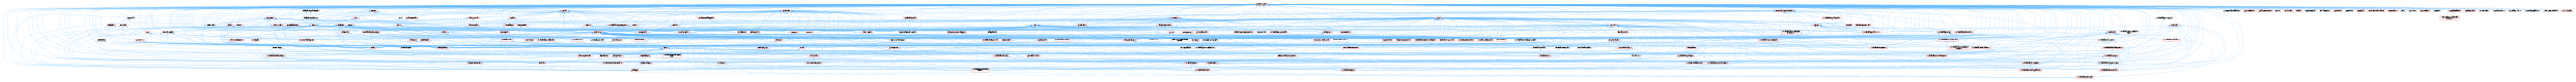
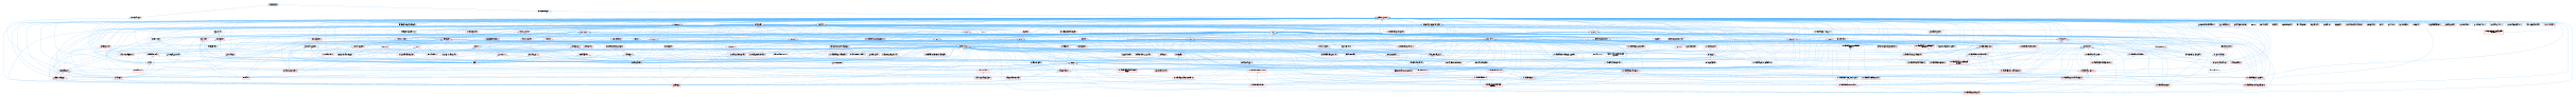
  digraph {
    node [color=red fillcolor="#FFF0F0" fontname=Helvetica fontsize=10 shape=box style=filled]
    edge [color=steelblue1 dir=back fontname=Helvetica fontsize=10 labelfontname=Helvetica labelfontsize=10 style=solid]
    n1 [color=gray40 fillcolor=grey60 fontcolor=black height=0.2 label="IsTString.h" width=0.4]
+   n2 [color=grey40 fillcolor=white height=0.2 label="FormatStringSan.h" width=0.4]
    n3 [color=grey40 fillcolor=white height=0.2 label="StringOverload.h" width=0.4]
    n4 [height=0.2 label="AssertionMacros.h" width=0.4]
    n5 [height=0.2 label="LogMacros.h" width=0.4]
    n6 [height=0.2 label="SoftObjectPath.h" width=0.4]
    n7 [color=grey40 fillcolor=white height=0.2 label="AllocatorFixedSizeFreeList.h" width=0.4]
    n8 [height=0.2 label="AnalysisSession.h" width=0.4]
    n9 [color=grey40 fillcolor=white height=0.2 label="AnimStateAliasNode.h" width=0.4]
    n10 [height=0.2 label="ApplePlatformString.h" width=0.4]
    n11 [height=0.2 label="Archive.h" width=0.4]
    n12 [height=0.2 label="ArchiveMD5.h" width=0.4]
    n13 [height=0.2 label="Array.h" width=0.4]
    n14 [height=0.2 label="ArrayView.h" width=0.4]
    n15 [height=0.2 label="AssetData.h" width=0.4]
    n16 [height=0.2 label="AsyncLoading2.h" width=0.4]
    n17 [height=0.2 label="AttributesRuntime.h" width=0.4]
    n18 [color=grey40 fillcolor=white height=0.2 label="ConvexHull2.h" width=0.4]
    n19 [height=0.2 label="Core.h" width=0.4]
    n20 [height=0.2 label="CoreSharedPCH.h" width=0.4]
    n21 [height=0.2 label="CurveEditor.h" width=0.4]
    n22 [height=0.2 label="DynamicMesh3.h" width=0.4]
    n23 [height=0.2 label="ConvexDecomposition3.h" width=0.4]
    n24 [height=0.2 label="DynamicMeshOverlay.h" width=0.4]
    n25 [color=grey40 fillcolor=white height=0.2 label="MeshIndexUtil.h" width=0.4]
    n26 [height=0.2 label="MeshTangents.h" width=0.4]
    n27 [height=0.2 label="EdGraphSchema_K2_Actions.h" width=0.4]
    n28 [height=0.2 label="FindReferencersArchive.h" width=0.4]
    n29 [height=0.2 label="GenericOctree.h" width=0.4]
    n30 [color=grey40 fillcolor=white height=0.2 label="GraphConvert.h" width=0.4]
    n31 [height=0.2 label="Histogram.h" width=0.4]
    n32 [color=grey40 fillcolor=white height=0.2 label="IPlatformFileManagedStorage\lWrapper.h" width=0.4]
    n33 [height=0.2 label="IoDispatcher.h" width=0.4]
    n34 [height=0.2 label="Linker.h" width=0.4]
    n35 [height=0.2 label="LinkerLoad.h" width=0.4]
    n36 [height=0.2 label="MappedName.h" width=0.4]
    n37 [height=0.2 label="MarchingCubes.h" width=0.4]
    n38 [height=0.2 label="MeshAttributeArray.h" width=0.4]
    n39 [height=0.2 label="MeshDescription.h" width=0.4]
    n40 [color=grey40 fillcolor=white height=0.2 label="MeshElementContainer.h" width=0.4]
    n41 [color=grey40 fillcolor=white height=0.2 label="MeshElementIndexer.h" width=0.4]
    n42 [height=0.2 label="MovieSceneActorReference\lSection.h" width=0.4]
    n43 [height=0.2 label="MovieSceneChannelData.h" width=0.4]
    n44 [height=0.2 label="MovieSceneIntegerChannel.h" width=0.4]
    n45 [height=0.2 label="MovieSceneChannelProxy.h" width=0.4]
    n46 [height=0.2 label="MovieSceneEntityFactory.h" width=0.4]
    n47 [height=0.2 label="MovieSceneEntityManager.h" width=0.4]
    n48 [height=0.2 label="MovieSceneComponentAccessors.h" width=0.4]
    n49 [height=0.2 label="MovieSceneEntitySystemGraphs.h" width=0.4]
    n50 [height=0.2 label="MovieSceneEntitySystemTypes.h" width=0.4]
    n51 [height=0.2 label="MovieScenePreAnimatedState\lStorage.h" width=0.4]
    n52 [height=0.2 label="MovieScenePropertyRegistry.h" width=0.4]
    n53 [height=0.2 label="MovieSceneEvaluationTree.h" width=0.4]
    n54 [height=0.2 label="MovieSceneInitialValueCache.h" width=0.4]
    n55 [height=0.2 label="MovieSceneObjectBindingID.h" width=0.4]
    n56 [height=0.2 label="MovieSceneSequence.h" width=0.4]
    n57 [height=0.2 label="MovieSceneSection.h" width=0.4]
    n58 [height=0.2 label="MovieSceneEvalTemplate.h" width=0.4]
    n59 [height=0.2 label="MovieSceneTrack.h" width=0.4]
    n60 [height=0.2 label="MovieSceneClipboard.h" width=0.4]
    n61 [height=0.2 label="MovieSceneTrackImplementation.h" width=0.4]
    n62 [height=0.2 label="ObservableArray.h" width=0.4]
    n63 [height=0.2 label="AssetBundleData.h" width=0.4]
    n64 [height=0.2 label="BitReader.h" width=0.4]
    n65 [height=0.2 label="CoreNet.h" width=0.4]
    n66 [height=0.2 label="BitWriter.h" width=0.4]
    n67 [height=0.2 label="BlueprintActionFilter.h" width=0.4]
    n68 [height=0.2 label="BlueprintEditorModes.h" width=0.4]
    n69 [height=0.2 label="Box2D.h" width=0.4]
    n70 [height=0.2 label="Class.h" width=0.4]
    n71 [height=0.2 label="GCObjectInfo.h" width=0.4]
    n72 [height=0.2 label="InteractiveTool.h" width=0.4]
    n73 [height=0.2 label="EdModeInteractiveToolsContext.h" width=0.4]
    n74 [height=0.2 label="InteractiveToolBuilder.h" width=0.4]
    n75 [height=0.2 label="LiveLinkTypes.h" width=0.4]
    n76 [height=0.2 label="LiveLinkFrameTranslator.h" width=0.4]
    n77 [height=0.2 label="MovieSceneBlendType.h" width=0.4]
    n78 [color=grey40 fillcolor=white height=0.2 label="MovieSceneBlendingAccumulator.h" width=0.4]
    n79 [height=0.2 label="MovieSceneExecutionTokens.h" width=0.4]
    n80 [height=0.2 label="MovieSceneSequenceInstance\lData.h" width=0.4]
    n81 [height=0.2 label="CoreMinimal.h" width=0.4]
    n82 [height=0.2 label="BulkData.h" width=0.4]
    n83 [color=grey40 fillcolor=white height=0.2 label="BulkDataReader.h" width=0.4]
    n84 [color=grey40 fillcolor=white height=0.2 label="MovieSceneAccumulatedBlend.h" width=0.4]
    n85 [height=0.2 label="DynamicRenderScaling.h" width=0.4]
    n86 [height=0.2 label="DynamicallyTypedValue.h" width=0.4]
    n87 [color=grey40 fillcolor=white height=0.2 label="FleshCollectionUtility.h" width=0.4]
    n88 [height=0.2 label="GlobalShader.h" width=0.4]
    n89 [color=grey40 fillcolor=white height=0.2 label="CopyTextureShaders.h" width=0.4]
    n90 [color=grey40 fillcolor=white height=0.2 label="OneColorShader.h" width=0.4]
    n91 [height=0.2 label="HazardPointer.h" width=0.4]
    n92 [height=0.2 label="HierarchicalLogArchive.h" width=0.4]
    n93 [color=grey40 fillcolor=white height=0.2 label="ImaginaryBlueprintData.h" width=0.4]
    n94 [height=0.2 label="InputState.h" width=0.4]
    n95 [height=0.2 label="K2Node_AddComponent.h" width=0.4]
    n96 [height=0.2 label="K2Node_MakeContainer.h" width=0.4]
    n97 [height=0.2 label="K2Node_Switch.h" width=0.4]
    n98 [height=0.2 label="LiveLinkSourceFactory.h" width=0.4]
    n99 [height=0.2 label="MovieScenePlayback.h" width=0.4]
    n100 [height=0.2 label="MovieSceneSpawnRegister.h" width=0.4]
    n101 [color=grey40 fillcolor=white height=0.2 label="MovieSceneTimeWarping.h" width=0.4]
    n102 [height=0.2 label="MovieSceneSequenceTransform.h" width=0.4]
    n103 [height=0.2 label="NodeDependingOnEnumInterface.h" width=0.4]
    n104 [height=0.2 label="ObjectMemoryAnalyzer.h" width=0.4]
    n105 [height=0.2 label="ObjectResource.h" width=0.4]
    n106 [height=0.2 label="Change.h" width=0.4]
    n107 [height=0.2 label="CircularBuffer.h" width=0.4]
    n108 [height=0.2 label="ColliderMesh.h" width=0.4]
    n109 [height=0.2 label="Color.h" width=0.4]
    n110 [height=0.2 label="ColorSpace.h" width=0.4]
    n111 [height=0.2 label="DiffUtils.h" width=0.4]
    n112 [height=0.2 label="InterpCurve.h" width=0.4]
    n113 [color=grey40 fillcolor=white height=0.2 label="CompactBinaryPackage.h" width=0.4]
    n114 [height=0.2 label="EnumProperty.h" width=0.4]
    n115 [height=0.2 label="Field.h" width=0.4]
    n116 [height=0.2 label="FieldPath.h" width=0.4]
    n117 [height=0.2 label="GenericPlatformCrashContext.h" width=0.4]
    n118 [height=0.2 label="GenericPlatformDriver.h" width=0.4]
    n119 [height=0.2 label="GenericPlatformFile.h" width=0.4]
    n120 [height=0.2 label="AsyncFileHandle.h" width=0.4]
    n121 [color=grey40 fillcolor=white height=0.2 label="IPlatformFileCachedWrapper.h" width=0.4]
    n122 [height=0.2 label="IMovieScenePlaybackCapability.h" width=0.4]
    n123 [height=0.2 label="IndirectArray.h" width=0.4]
    n124 [height=0.2 label="ChunkedArray.h" width=0.4]
    n125 [height=0.2 label="InternationalizationMetadata.h" width=0.4]
    n126 [height=0.2 label="LockFreeList.h" width=0.4]
    n127 [height=0.2 label="LockFreeFixedSizeAllocator.h" width=0.4]
    n128 [height=0.2 label="MemStack.h" width=0.4]
    n129 [height=0.2 label="MemoryImage.h" width=0.4]
    n130 [height=0.2 label="ModuleManager.h" width=0.4]
    n131 [color=grey40 fillcolor=white height=0.2 label="MovieSceneAccumulatedBlend\lState.h" width=0.4]
    n132 [color=grey40 fillcolor=white height=0.2 label="MovieSceneCompiledDataManager.h" width=0.4]
    n133 [height=0.2 label="MovieScenePreAnimatedState\lExtension.h" width=0.4]
    n134 [color=grey40 fillcolor=white height=0.2 label="BitArchive.h" width=0.4]
    n135 [height=0.2 label="BitArray.h" width=0.4]
    n136 [height=0.2 label="MovieSceneBlenderSystem.h" width=0.4]
    n137 [height=0.2 label="MovieSceneEntityIDs.h" width=0.4]
    n138 [height=0.2 label="Blake3.h" width=0.4]
    n139 [height=0.2 label="IoHash.h" width=0.4]
    n140 [height=0.2 label="CompactBinary.h" width=0.4]
    n141 [height=0.2 label="MemoryHasher.h" width=0.4]
    n142 [height=0.2 label="BufferReader.h" width=0.4]
    n143 [color=grey40 fillcolor=white height=0.2 label="BufferWriter.h" width=0.4]
    n144 [height=0.2 label="Guid.h" width=0.4]
    n145 [height=0.2 label="MemoryArchive.h" width=0.4]
    n146 [height=0.2 label="MemoryWriter.h" width=0.4]
    n147 [height=0.2 label="Async.h" width=0.4]
    n148 [height=0.2 label="AsyncWork.h" width=0.4]
    n149 [color=grey40 fillcolor=white height=0.2 label="BigInt.h" width=0.4]
    n150 [height=0.2 label="Box.h" width=0.4]
    n151 [height=0.2 label="COMPointer.h" width=0.4]
    n152 [height=0.2 label="CString.h" width=0.4]
    n153 [height=0.2 label="Crc.h" width=0.4]
    n154 [color=grey40 fillcolor=white height=0.2 label="Fnv.h" width=0.4]
    n155 [height=0.2 label="ContainerAllocationPolicies.h" width=0.4]
    n156 [height=0.2 label="CurveEditorScreenSpace.h" width=0.4]
    n157 [height=0.2 label="Delegate.h" width=0.4]
    n158 [color=grey40 fillcolor=white height=0.2 label="DelegateFilter.h" width=0.4]
    n159 [color=grey40 height=0.2 label="IConsoleManager.h" width=0.4]
    n160 [color=grey40 fillcolor=white height=0.2 label="DelegateInstanceInterface.h" width=0.4]
    n161 [color=grey40 fillcolor=white height=0.2 label="DelegateInstancesImpl.h" width=0.4]
    n162 [height=0.2 label="Deque.h" width=0.4]
    n163 [color=grey40 fillcolor=white height=0.2 label="DiagnosticTable.h" width=0.4]
    n164 [height=0.2 label="Exec.h" width=0.4]
    n165 [height=0.2 label="FrameTime.h" width=0.4]
    n166 [height=0.2 label="MovieSceneTimeHelpers.h" width=0.4]
    n167 [height=0.2 label="Function.h" width=0.4]
    n168 [height=0.2 label="Future.h" width=0.4]
    n169 [color=grey40 height=0.2 label="Map.h" width=0.4]
    n170 [height=0.2 label="GeometryTypes.h" width=0.4]
    n171 [height=0.2 label="ObjectHandle.h" width=0.4]
    n172 [color=grey40 fillcolor=white height=0.2 label="GPUMessaging.h" width=0.4]
    n173 [height=0.2 label="GameTime.h" width=0.4]
    n174 [height=0.2 label="GarbageCollection.h" width=0.4]
    n175 [color=grey40 fillcolor=white height=0.2 label="GuardedInt.h" width=0.4]
    n176 [height=0.2 label="ICastable.h" width=0.4]
    n177 [color=grey40 fillcolor=white height=0.2 label="IMovieSceneTrackVirtualAPI.h" width=0.4]
    n178 [height=0.2 label="InlineValue.h" width=0.4]
    n179 [height=0.2 label="IntPoint.h" width=0.4]
    n180 [height=0.2 label="IntrusiveDoubleLinkedList.h" width=0.4]
    n181 [height=0.2 label="IoContainers.h" width=0.4]
    n182 [color=grey40 fillcolor=white height=0.2 label="LFSR.h" width=0.4]
    n183 [color=grey40 fillcolor=white height=0.2 label="LazyPrintf.h" width=0.4]
    n184 [height=0.2 label="LazySingleton.h" width=0.4]
    n185 [height=0.2 label="LinkedListBuilder.h" width=0.4]
    n186 [height=0.2 label="List.h" width=0.4]
    n187 [color=grey40 fillcolor=white height=0.2 label="LruCache.h" width=0.4]
    n188 [height=0.2 label="MTAccessDetector.h" width=0.4]
    n189 [height=0.2 label="MTTransactionallySafeAccess\lDetector.h" width=0.4]
    n190 [height=0.2 label="MacSemaphore.h" width=0.4]
    n191 [color=grey40 fillcolor=white height=0.2 label="MallocBinned2.h" width=0.4]
    n192 [color=grey40 fillcolor=white height=0.2 label="MallocPoisonProxy.h" width=0.4]
    n193 [color=grey40 fillcolor=white height=0.2 label="MallocReplayProxy.h" width=0.4]
    n194 [color=grey40 fillcolor=white height=0.2 label="MallocThreadSafeProxy.h" width=0.4]
    n195 [height=0.2 label="MappedFileHandle.h" width=0.4]
    n196 [color=grey40 fillcolor=white height=0.2 label="MeshMapBakerQueue.h" width=0.4]
    n197 [height=0.2 label="MovieSceneChannelHandle.h" width=0.4]
    n198 [height=0.2 label="NameTypes.h" width=0.4]
    n199 [height=0.2 label="NonNullPointer.h" width=0.4]
+   n1 -> n2
    n1 -> n3
+   n2 -> n4
+   n2 -> n5
    n3 -> n6
    n4 -> n5
    n4 -> n7
    n4 -> n8
    n4 -> n9
    n4 -> n10
    n4 -> n11
    n4 -> n12
    n4 -> n13
    n4 -> n14
    n4 -> n15
    n4 -> n16
    n4 -> n17
    n4 -> n18
    n4 -> n19
    n4 -> n20
    n4 -> n21
    n4 -> n22
    n4 -> n23
    n4 -> n24
    n4 -> n25
    n4 -> n26
    n4 -> n27
    n4 -> n28
    n4 -> n29
    n4 -> n30
    n4 -> n31
    n4 -> n32
    n4 -> n33
    n4 -> n34
    n4 -> n35
    n4 -> n36
    n4 -> n37
    n4 -> n38
    n4 -> n39
    n4 -> n40
    n4 -> n41
    n4 -> n42
    n4 -> n43
    n4 -> n44
    n4 -> n45
    n4 -> n46
    n4 -> n47
    n4 -> n48
    n4 -> n49
    n4 -> n50
    n4 -> n51
    n4 -> n52
    n4 -> n53
    n4 -> n54
    n4 -> n55
    n4 -> n56
    n4 -> n57
    n4 -> n58
    n4 -> n59
    n4 -> n60
    n4 -> n61
    n4 -> n62
    n4 -> n63
    n4 -> n64
    n4 -> n65
    n4 -> n66
    n4 -> n67
    n4 -> n68
    n4 -> n69
    n4 -> n70
    n4 -> n71
    n4 -> n72
    n4 -> n73
    n4 -> n74
    n4 -> n75
    n4 -> n76
    n4 -> n77
    n4 -> n78
    n4 -> n79
    n4 -> n80
    n4 -> n81
    n4 -> n82
    n4 -> n83
    n4 -> n84
    n4 -> n85
    n4 -> n86
    n4 -> n87
    n4 -> n88
    n4 -> n89
    n4 -> n90
    n4 -> n91
    n4 -> n92
    n4 -> n93
    n4 -> n94
    n4 -> n95
    n4 -> n96
    n4 -> n97
    n4 -> n98
    n4 -> n99
    n4 -> n100
    n4 -> n101
    n4 -> n102
    n4 -> n103
    n4 -> n104
    n4 -> n105
    n4 -> n106
    n4 -> n107
    n4 -> n108
    n4 -> n109
    n4 -> n110
    n4 -> n111
    n4 -> n112
    n4 -> n113
    n4 -> n114
    n4 -> n115
    n4 -> n116
    n4 -> n117
    n4 -> n118
    n4 -> n119
    n4 -> n120
    n4 -> n121
    n4 -> n122
    n4 -> n123
    n4 -> n124
    n4 -> n125
    n4 -> n126
    n4 -> n127
    n4 -> n128
    n4 -> n129
    n4 -> n130
    n4 -> n131
    n4 -> n132
    n4 -> n133
    n4 -> n134
    n4 -> n135
    n4 -> n136
    n4 -> n137
    n4 -> n138
    n4 -> n139
    n4 -> n140
    n4 -> n141
    n4 -> n142
    n4 -> n143
    n4 -> n144
    n4 -> n145
    n4 -> n146
    n4 -> n147
    n4 -> n148
    n4 -> n149
    n4 -> n150
    n4 -> n151
    n4 -> n152
    n4 -> n153
    n4 -> n154
    n4 -> n155
    n4 -> n156
    n4 -> n157
    n4 -> n158
    n4 -> n159
    n4 -> n160
    n4 -> n161
    n4 -> n162
    n4 -> n163
    n4 -> n164
    n4 -> n165
    n4 -> n166
    n4 -> n167
    n4 -> n168
    n4 -> n169
    n4 -> n170
    n4 -> n171
    n4 -> n172
    n4 -> n173
    n4 -> n174
    n4 -> n175
    n4 -> n176
    n4 -> n177
    n4 -> n178
    n4 -> n179
    n4 -> n180
    n4 -> n181
    n4 -> n182
    n4 -> n183
    n4 -> n184
    n4 -> n185
    n4 -> n186
    n4 -> n187
    n4 -> n188
    n4 -> n189
    n4 -> n190
    n4 -> n191
    n4 -> n192
    n4 -> n193
    n4 -> n194
    n4 -> n195
    n4 -> n196
    n4 -> n197
    n4 -> n198
    n4 -> n199
    n5 -> n15
    n5 -> n19
    n5 -> n20
    n5 -> n29
    n5 -> n31
    n5 -> n32
    n5 -> n33
    n5 -> n34
    n5 -> n70
    n5 -> n81
    n5 -> n121
    n5 -> n126
    n5 -> n141
    n5 -> n143
    n5 -> n146
    n5 -> n159
    n5 -> n174
    n6 -> n15
    n6 -> n35
    n6 -> n63
    n6 -> n65
    n11 -> n12
    n11 -> n13
    n11 -> n15
    n11 -> n16
    n11 -> n19
    n11 -> n20
    n11 -> n22
    n11 -> n33
    n11 -> n35
    n11 -> n38
    n11 -> n40
    n11 -> n53
    n11 -> n69
    n11 -> n75
    n11 -> n81
    n11 -> n82
    n11 -> n84
    n11 -> n109
    n11 -> n110
    n11 -> n115
    n11 -> n121
    n11 -> n129
    n11 -> n130
    n11 -> n134
    n11 -> n135
    n11 -> n138
    n11 -> n139
    n11 -> n142
    n11 -> n143
    n11 -> n144
    n11 -> n145
    n13 -> n6
    n13 -> n14
    n13 -> n15
    n13 -> n16
    n13 -> n18
    n13 -> n19
    n13 -> n20
    n13 -> n21
    n13 -> n22
    n13 -> n23
    n13 -> n24
    n13 -> n25
    n13 -> n26
    n13 -> n27
    n13 -> n28
    n13 -> n29
    n13 -> n30
    n13 -> n31
    n13 -> n32
    n13 -> n33
    n13 -> n34
    n13 -> n35
    n13 -> n36
    n13 -> n37
    n13 -> n38
    n13 -> n39
    n13 -> n40
    n13 -> n41
    n13 -> n42
    n13 -> n43
    n13 -> n44
    n13 -> n45
    n13 -> n46
    n13 -> n47
    n13 -> n48
    n13 -> n49
    n13 -> n50
    n13 -> n52
    n13 -> n53
    n13 -> n56
    n13 -> n57
    n13 -> n59
    n13 -> n60
    n13 -> n62
    n13 -> n63
    n13 -> n64
    n13 -> n65
    n13 -> n66
    n13 -> n67
    n13 -> n68
    n13 -> n69
    n13 -> n70
    n13 -> n72
    n13 -> n73
    n13 -> n75
    n13 -> n79
    n13 -> n81
    n13 -> n82
    n13 -> n85
    n13 -> n88
    n13 -> n91
    n13 -> n93
    n13 -> n95
    n13 -> n96
    n13 -> n99
    n13 -> n102
    n13 -> n104
    n13 -> n106
    n13 -> n107
    n13 -> n108
    n13 -> n109
    n13 -> n111
    n13 -> n112
    n13 -> n113
    n13 -> n114
    n13 -> n115
    n13 -> n116
    n13 -> n117
    n13 -> n118
    n13 -> n119
    n13 -> n122
    n13 -> n123
    n13 -> n125
    n13 -> n126
    n13 -> n129
    n13 -> n130
    n13 -> n131
    n13 -> n132
    n13 -> n133
    n14 -> n15
    n14 -> n16
    n14 -> n17
    n14 -> n18
    n14 -> n19
    n14 -> n20
    n14 -> n21
    n14 -> n22
    n14 -> n24
    n14 -> n27
    n14 -> n28
    n14 -> n29
    n14 -> n30
    n14 -> n31
    n14 -> n32
    n14 -> n33
    n14 -> n34
    n14 -> n36
    n14 -> n37
    n14 -> n38
    n14 -> n39
    n14 -> n41
    n14 -> n42
    n14 -> n43
    n14 -> n44
    n14 -> n45
    n14 -> n46
    n14 -> n47
    n14 -> n49
    n14 -> n50
    n14 -> n52
    n14 -> n53
    n14 -> n54
    n14 -> n55
    n14 -> n57
    n14 -> n59
    n14 -> n61
    n14 -> n62
    n22 -> n23
    n22 -> n24
    n22 -> n25
    n22 -> n26
    n24 -> n25
    n31 -> n20
    n34 -> n35
    n36 -> n16
    n38 -> n39
    n38 -> n40
    n38 -> n41
    n40 -> n39
    n41 -> n39
    n43 -> n42
    n43 -> n44
    n47 -> n48
    n50 -> n46
    n50 -> n47
    n50 -> n48
    n50 -> n49
    n50 -> n51
    n50 -> n52
    n55 -> n42
    n55 -> n56
    n57 -> n42
    n57 -> n56
    n57 -> n58
    n59 -> n56
    n59 -> n60
    n63 -> n15
    n64 -> n19
    n64 -> n20
    n64 -> n65
    n66 -> n19
    n66 -> n20
    n66 -> n65
    n69 -> n19
    n69 -> n20
    n69 -> n70
    n69 -> n81
    n70 -> n6
    n70 -> n15
    n70 -> n17
    n70 -> n27
    n70 -> n43
    n70 -> n44
    n70 -> n49
    n70 -> n55
    n70 -> n58
    n70 -> n61
    n70 -> n63
    n70 -> n65
    n70 -> n67
    n70 -> n71
    n70 -> n72
    n70 -> n75
    n70 -> n77
    n70 -> n80
    n72 -> n73
    n72 -> n74
    n75 -> n76
    n77 -> n57
    n77 -> n59
    n77 -> n78
    n78 -> n79
    n79 -> n58
    n81 -> n9
    n81 -> n12
    n81 -> n16
    n81 -> n18
    n81 -> n19
    n81 -> n20
    n81 -> n23
    n81 -> n27
    n81 -> n28
    n81 -> n29
    n81 -> n34
    n81 -> n35
    n81 -> n36
    n81 -> n38
    n81 -> n40
    n81 -> n41
    n81 -> n42
    n81 -> n55
    n81 -> n56
    n81 -> n57
    n81 -> n58
    n81 -> n59
    n81 -> n60
    n81 -> n61
    n81 -> n67
    n81 -> n68
    n81 -> n72
    n81 -> n74
    n81 -> n75
    n81 -> n76
    n81 -> n77
    n81 -> n79
    n81 -> n80
    n81 -> n82
    n81 -> n85
    n81 -> n86
    n81 -> n87
    n81 -> n88
    n81 -> n90
    n81 -> n91
    n81 -> n92
    n81 -> n93
    n81 -> n94
    n81 -> n95
    n81 -> n96
    n81 -> n97
    n81 -> n98
    n81 -> n99
    n81 -> n100
    n81 -> n101
    n81 -> n103
    n81 -> n104
    n81 -> n105
    n82 -> n83
    n82 -> n84
    n88 -> n89
    n88 -> n90
    n94 -> n73
    n99 -> n47
    n99 -> n58
    n99 -> n61
    n99 -> n78
    n99 -> n79
    n101 -> n99
    n101 -> n102
    n102 -> n99
    n105 -> n16
    n105 -> n34
    n105 -> n35
    n107 -> n19
    n109 -> n19
    n109 -> n20
    n109 -> n59
    n109 -> n90
    n109 -> n97
    n109 -> n110
    n109 -> n111
    n109 -> n112
    n112 -> n19
    n112 -> n20
    n115 -> n65
    n115 -> n67
    n115 -> n70
    n115 -> n114
    n115 -> n116
    n116 -> n70
    n119 -> n19
    n119 -> n20
    n119 -> n32
    n119 -> n33
    n119 -> n82
    n119 -> n120
    n119 -> n121
    n120 -> n82
    n122 -> n100
    n123 -> n19
    n123 -> n20
    n123 -> n23
    n123 -> n124
    n124 -> n19
    n124 -> n20
    n125 -> n20
    n126 -> n19
    n126 -> n20
    n126 -> n127
    n127 -> n19
    n127 -> n20
    n127 -> n128
    n128 -> n19
    n128 -> n20
    n128 -> n62
    n129 -> n88
    n130 -> n20
    n130 -> n67
    n131 -> n78
    n133 -> n51
    n134 -> n64
    n134 -> n66
    n135 -> n19
    n135 -> n20
    n135 -> n39
    n135 -> n40
    n135 -> n46
    n135 -> n47
    n135 -> n49
    n135 -> n50
    n135 -> n65
    n135 -> n81
    n135 -> n136
    n135 -> n137
    n137 -> n46
    n137 -> n47
    n137 -> n48
    n137 -> n50
    n137 -> n51
    n137 -> n52
    n137 -> n54
    n138 -> n139
    n138 -> n141
    n139 -> n15
    n139 -> n33
    n139 -> n113
    n139 -> n140
    n140 -> n113
    n142 -> n19
    n142 -> n20
    n142 -> n83
    n143 -> n19
    n144 -> n15
    n144 -> n19
    n144 -> n20
    n144 -> n33
    n144 -> n39
    n144 -> n42
    n144 -> n55
    n144 -> n56
    n144 -> n59
    n144 -> n70
    n144 -> n75
    n144 -> n100
    n144 -> n105
    n144 -> n115
    n144 -> n132
    n144 -> n137
    n145 -> n19
    n145 -> n20
    n145 -> n141
    n145 -> n146
    n146 -> n19
    n146 -> n20
    n147 -> n32
    n148 -> n19
    n148 -> n20
    n150 -> n19
    n150 -> n20
    n150 -> n29
    n150 -> n39
    n150 -> n81
    n152 -> n6
    n152 -> n15
    n152 -> n19
    n152 -> n20
    n152 -> n70
    n152 -> n81
    n152 -> n105
    n152 -> n115
    n152 -> n129
    n152 -> n153
    n152 -> n154
    n153 -> n19
    n153 -> n20
    n153 -> n38
    n153 -> n81
    n153 -> n109
    n153 -> n129
    n153 -> n144
    n155 -> n13
    n155 -> n15
    n155 -> n19
    n155 -> n20
    n155 -> n29
    n155 -> n37
    n155 -> n38
    n155 -> n39
    n155 -> n40
    n155 -> n41
    n155 -> n45
    n155 -> n49
    n155 -> n56
    n155 -> n81
    n155 -> n82
    n155 -> n85
    n155 -> n123
    n155 -> n128
    n155 -> n129
    n155 -> n130
    n155 -> n133
    n155 -> n135
    n155 -> n137
    n155 -> n155
    n156 -> n21
    n157 -> n19
    n157 -> n20
    n157 -> n21
    n157 -> n33
    n157 -> n45
    n157 -> n62
    n157 -> n65
    n157 -> n67
    n157 -> n72
    n157 -> n73
    n157 -> n81
    n157 -> n93
    n157 -> n98
    n157 -> n111
    n157 -> n115
    n157 -> n117
    n157 -> n130
    n157 -> n158
    n157 -> n159
    n159 -> n19
    n159 -> n20
    n159 -> n67
    n159 -> n85
    n160 -> n157
    n160 -> n161
    n161 -> n157
    n164 -> n19
    n164 -> n20
    n164 -> n81
    n165 -> n42
    n165 -> n43
    n165 -> n44
    n165 -> n57
    n165 -> n58
    n165 -> n60
    n165 -> n75
    n165 -> n79
    n165 -> n99
    n165 -> n101
    n165 -> n102
    n165 -> n132
    n165 -> n166
    n166 -> n99
    n167 -> n6
    n167 -> n18
    n167 -> n19
    n167 -> n20
    n167 -> n22
    n167 -> n24
    n167 -> n27
    n167 -> n33
    n167 -> n37
    n167 -> n53
    n167 -> n60
    n167 -> n72
    n167 -> n81
    n167 -> n82
    n167 -> n108
    n167 -> n113
    n167 -> n117
    n167 -> n119
    n167 -> n120
    n167 -> n126
    n167 -> n140
    n167 -> n147
    n167 -> n168
    n167 -> n169
    n168 -> n20
    n168 -> n33
    n168 -> n147
    n169 -> n15
    n169 -> n17
    n169 -> n19
    n169 -> n20
    n169 -> n21
    n169 -> n23
    n169 -> n24
    n169 -> n28
    n169 -> n30
    n169 -> n31
    n169 -> n32
    n169 -> n33
    n169 -> n34
    n169 -> n35
    n169 -> n37
    n169 -> n38
    n169 -> n39
    n169 -> n42
    n169 -> n46
    n169 -> n47
    n169 -> n51
    n169 -> n57
    n169 -> n60
    n169 -> n65
    n169 -> n67
    n169 -> n68
    n169 -> n70
    n169 -> n71
    n169 -> n72
    n169 -> n73
    n169 -> n75
    n169 -> n78
    n169 -> n79
    n169 -> n81
    n169 -> n82
    n169 -> n88
    n169 -> n93
    n169 -> n100
    n169 -> n115
    n169 -> n116
    n169 -> n125
    n169 -> n129
    n169 -> n130
    n169 -> n131
    n169 -> n132
    n169 -> n133
    n169 -> n170
    n169 -> n171
    n170 -> n22
    n170 -> n24
    n171 -> n35
    n174 -> n70
    n174 -> n71
    n174 -> n115
    n177 -> n59
    n178 -> n45
    n178 -> n46
    n178 -> n47
    n178 -> n52
    n178 -> n58
    n178 -> n59
    n178 -> n60
    n178 -> n61
    n178 -> n79
    n178 -> n80
    n178 -> n131
    n179 -> n19
    n179 -> n20
    n179 -> n81
    n185 -> n115
    n186 -> n19
    n186 -> n20
    n186 -> n85
    n188 -> n189
    n195 -> n121
    n197 -> n45
    n198 -> n6
    n198 -> n9
    n198 -> n12
    n198 -> n15
    n198 -> n16
    n198 -> n17
    n198 -> n19
    n198 -> n20
    n198 -> n27
    n198 -> n31
    n198 -> n33
    n198 -> n34
    n198 -> n35
    n198 -> n36
    n198 -> n38
    n198 -> n39
    n198 -> n41
    n198 -> n42
    n198 -> n45
    n198 -> n52
    n198 -> n54
    n198 -> n56
    n198 -> n57
    n198 -> n59
    n198 -> n60
    n198 -> n63
    n198 -> n67
    n198 -> n68
    n198 -> n69
    n198 -> n70
    n198 -> n71
    n198 -> n75
    n198 -> n81
    n198 -> n82
    n198 -> n88
    n198 -> n93
    n198 -> n95
    n198 -> n96
    n198 -> n97
    n198 -> n111
    n198 -> n114
    n198 -> n115
    n198 -> n116
    n198 -> n129
    n198 -> n130
    n198 -> n141
    n198 -> n145
    n198 -> n146
    n198 -> n157
    n198 -> n161
    n198 -> n171
    n198 -> n197
  }
